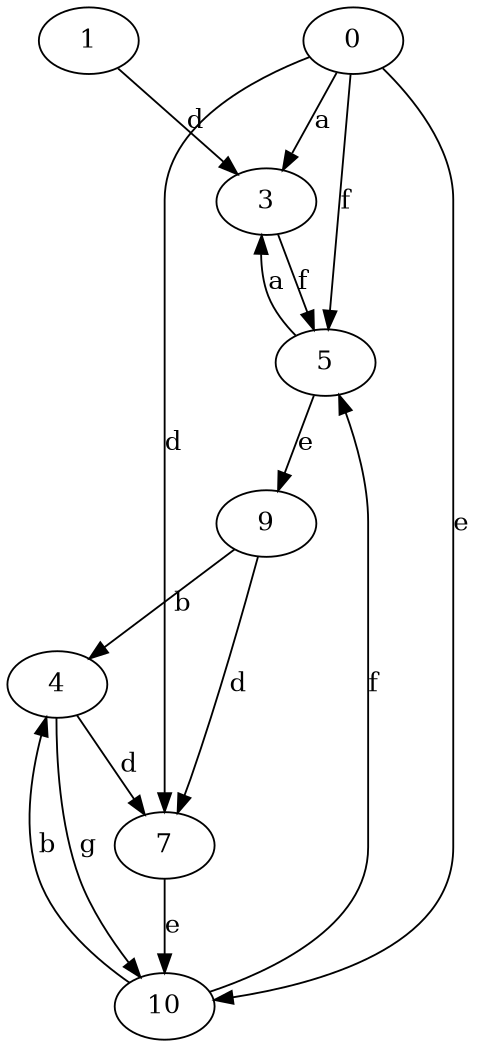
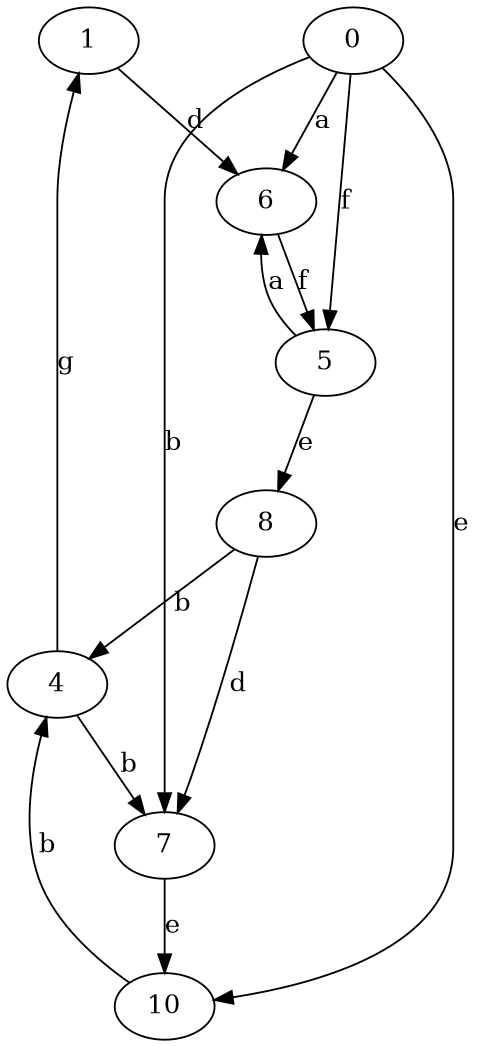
  strict digraph {
    1
-   3
+   3 [label=6]
    n3 [label=5]
    4
    7
    10
-   8 [label=9]
+   8
    0
    1 -> 3 [label=d]
    3 -> n3 [label=f]
    n3 -> 3 [label=a]
    n3 -> 8 [label=e]
-   4 -> 7 [label=d]
-   4 -> 10 [label=g]
+   4 -> 7 [label=b]
+   4 -> 1 [label=g]
    7 -> 10 [label=e]
-   10 -> n3 [label=f]
    10 -> 4 [label=b]
    8 -> 4 [label=b]
    8 -> 7 [label=d]
    0 -> 3 [label=a]
    0 -> n3 [label=f]
-   0 -> 7 [label=d]
+   0 -> 7 [label=b]
    0 -> 10 [label=e]
  }
